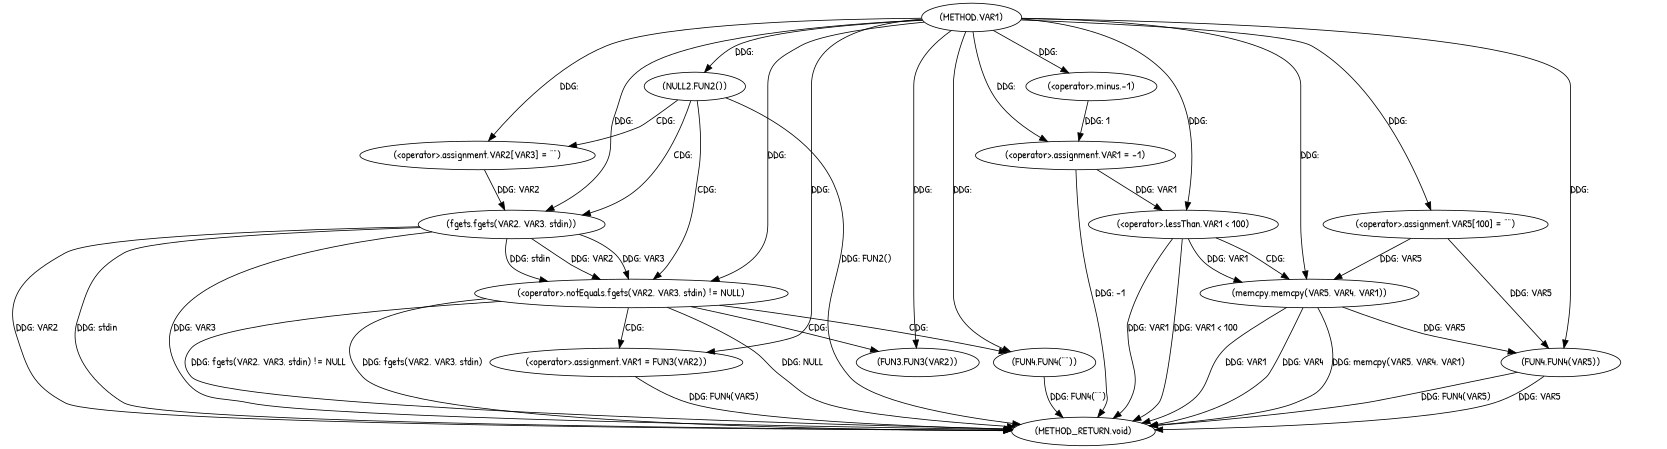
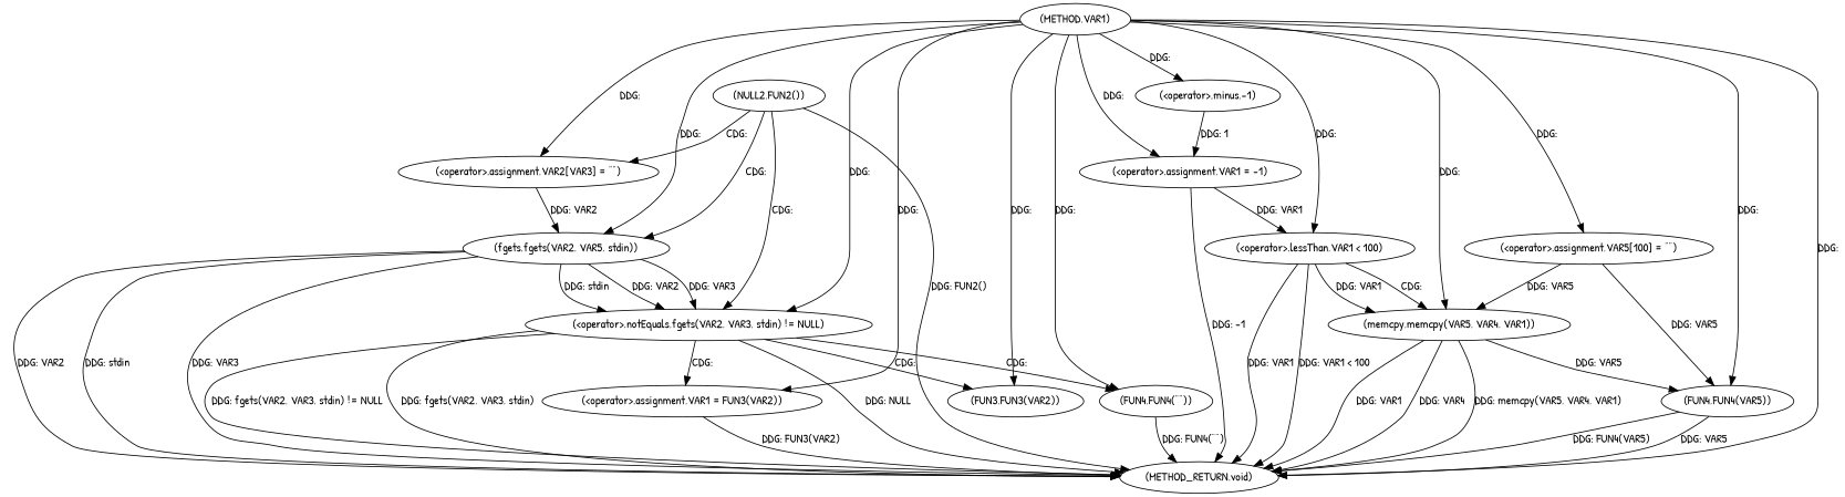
  digraph {
    fontname="Patrick Hand"
    node [fontname="Patrick Hand"]
    edge [fontname="Patrick Hand"]
    n1 [label="(METHOD,VAR1)"]
    n2 [label="(<operator>.assignment,VAR1 = -1)"]
    n3 [label="(<operator>.minus,-1)"]
    n4 [label="(NULL2,FUN2())"]
    n5 [label="(<operator>.assignment,VAR2[VAR3] = \"\")"]
    n6 [label="(<operator>.notEquals,fgets(VAR2, VAR3, stdin) != NULL)"]
-   n7 [label="(fgets,fgets(VAR2, VAR3, stdin))"]
+   n7 [label="(fgets,fgets(VAR2, VAR5, stdin))"]
    n8 [label="(<operator>.assignment,VAR1 = FUN3(VAR2))"]
    n9 [label="(FUN3,FUN3(VAR2))"]
    n10 [label="(FUN4,FUN4(\"\"))"]
    n11 [label="(<operator>.assignment,VAR5[100] = \"\")"]
    n12 [label="(<operator>.lessThan,VAR1 < 100)"]
    n13 [label="(memcpy,memcpy(VAR5, VAR4, VAR1))"]
    n14 [label="(FUN4,FUN4(VAR5))"]
    n15 [label="(METHOD_RETURN,void)"]
    n1 -> n2 [label="DDG: "]
    n1 -> n3 [label="DDG: "]
-   n1 -> n4 [label="DDG: "]
+   n1 -> n15 [label="DDG: "]
    n1 -> n5 [label="DDG: "]
    n1 -> n6 [label="DDG: "]
    n1 -> n7 [label="DDG: "]
    n1 -> n8 [label="DDG: "]
    n1 -> n9 [label="DDG: "]
    n1 -> n10 [label="DDG: "]
    n1 -> n11 [label="DDG: "]
    n1 -> n12 [label="DDG: "]
    n1 -> n13 [label="DDG: "]
    n1 -> n14 [label="DDG: "]
    n2 -> n12 [label="DDG: VAR1"]
    n2 -> n15 [label="DDG: -1"]
    n3 -> n2 [label="DDG: 1"]
    n4 -> n5 [label="CDG: "]
    n4 -> n6 [label="CDG: "]
    n4 -> n7 [label="CDG: "]
    n4 -> n15 [label="DDG: FUN2()"]
    n5 -> n7 [label="DDG: VAR2"]
    n6 -> n8 [label="CDG: "]
    n6 -> n9 [label="CDG: "]
    n6 -> n10 [label="CDG: "]
    n6 -> n15 [label="DDG: fgets(VAR2, VAR3, stdin)"]
    n6 -> n15 [label="DDG: NULL"]
    n6 -> n15 [label="DDG: fgets(VAR2, VAR3, stdin) != NULL"]
    n7 -> n6 [label="DDG: VAR2"]
    n7 -> n6 [label="DDG: VAR3"]
    n7 -> n6 [label="DDG: stdin"]
    n7 -> n15 [label="DDG: VAR2"]
    n7 -> n15 [label="DDG: stdin"]
    n7 -> n15 [label="DDG: VAR3"]
-   n8 -> n15 [label="DDG: FUN4(VAR5)"]
+   n8 -> n15 [label="DDG: FUN3(VAR2)"]
    n10 -> n15 [label="DDG: FUN4(\"\")"]
    n11 -> n13 [label="DDG: VAR5"]
    n11 -> n14 [label="DDG: VAR5"]
    n12 -> n13 [label="DDG: VAR1"]
    n12 -> n13 [label="CDG: "]
    n12 -> n15 [label="DDG: VAR1 < 100"]
    n12 -> n15 [label="DDG: VAR1"]
    n13 -> n14 [label="DDG: VAR5"]
    n13 -> n15 [label="DDG: memcpy(VAR5, VAR4, VAR1)"]
    n13 -> n15 [label="DDG: VAR1"]
    n13 -> n15 [label="DDG: VAR4"]
    n14 -> n15 [label="DDG: FUN4(VAR5)"]
    n14 -> n15 [label="DDG: VAR5"]
  }
